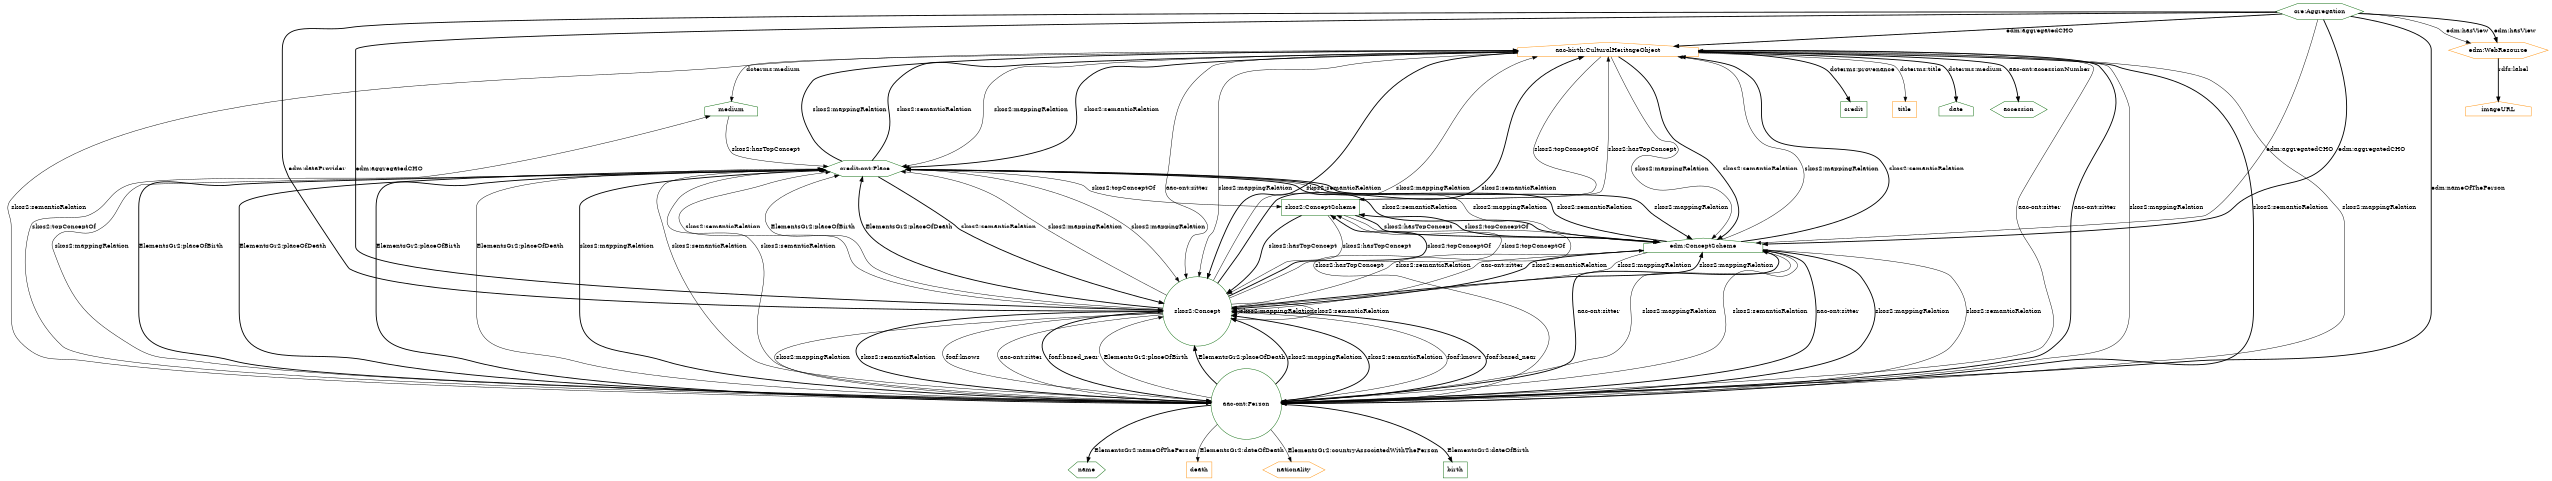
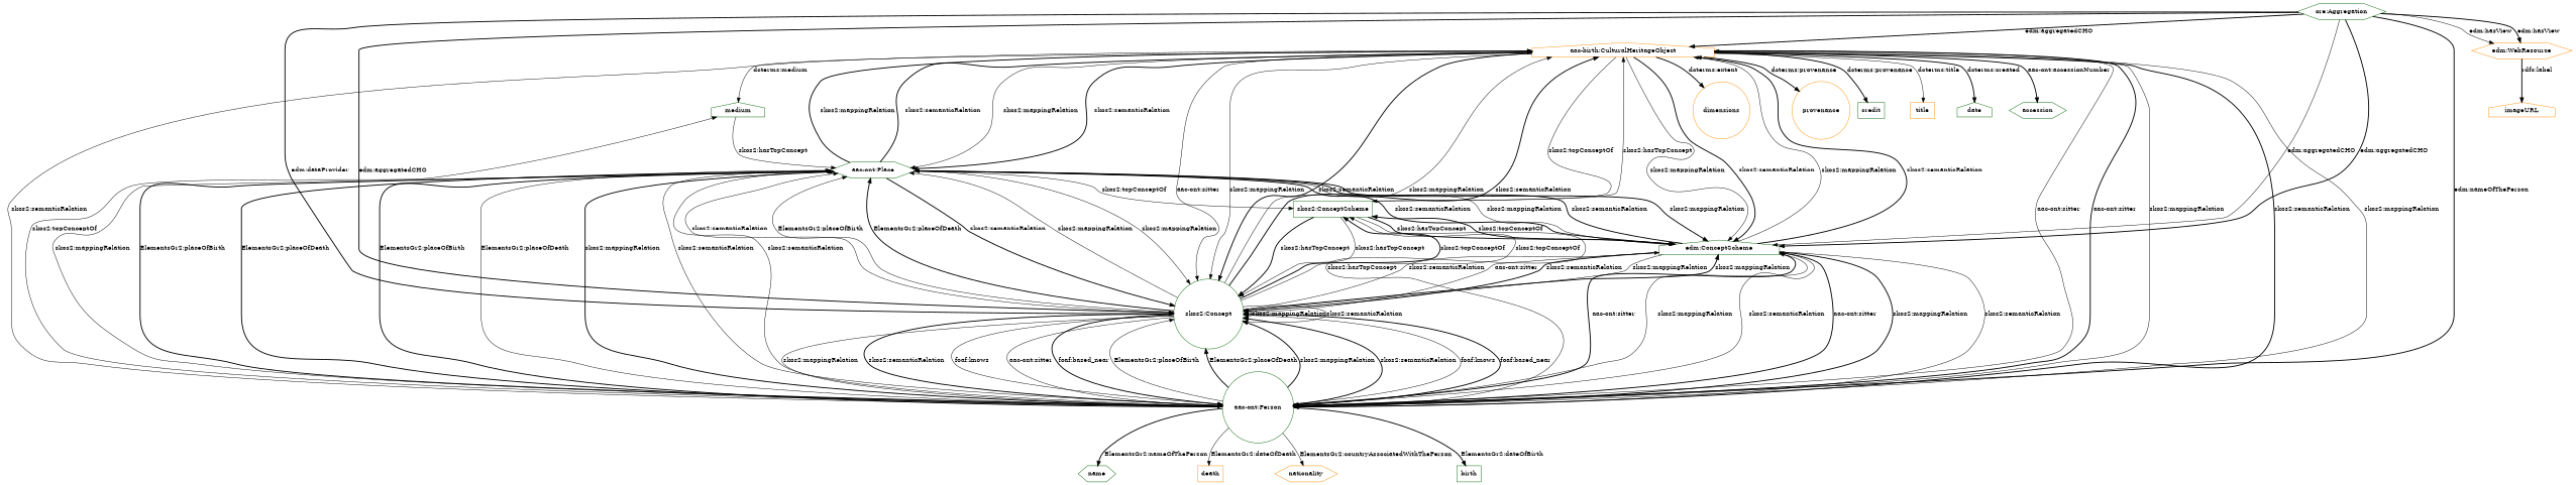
  digraph {
    node [color=darkgreen shape=hexagon type=attribute_name]
    edge [style=bold type=inherited weight=4]
+   n1 [color=darkorange label=dimensions shape=circle]
    n2 [color=darkorange label="aac-birth:CulturalHeritageObject" shape=house type=class_uri]
    n3 [label=medium shape=house]
+   n4 [color=darkorange label=provenance shape=circle]
    n5 [label="aac-ont:Person" shape=circle type=class_uri]
    n6 [label=credit shape=box]
    n7 [label="skos2:Concept" shape=circle type=class_uri]
    n8 [color=darkorange label=title shape=box]
    n9 [label=date shape=house]
    n10 [label=accession]
-   n11 [label="credit-ont:Place" type=class_uri]
+   n11 [label="aac-ont:Place" type=class_uri]
    n12 [label="edm:ConceptScheme" shape=house type=class_uri]
    n13 [label="skos2:ConceptScheme" shape=box type=class_uri]
    n14 [label=name]
    n15 [color=darkorange label=death shape=box]
    n16 [color=darkorange label=nationality]
    n17 [label=birth shape=box]
    n18 [color=darkorange label=imageURL shape=house]
    n19 [color=darkorange label="edm:WebResource" type=class_uri]
    n20 [label="ore:Aggregation" type=class_uri]
+   n2 -> n1 [label="dcterms:extent" type=st_property_uri weight=""]
    n2 -> n3 [label="dcterms:medium" style=solid type=st_property_uri weight=""]
+   n2 -> n4 [label="dcterms:provenance" type=st_property_uri weight=""]
    n2 -> n5 [label="aac-ont:sitter" style=solid type=direct_property_uri weight=1]
    n2 -> n5 [label="aac-ont:sitter"]
    n2 -> n5 [label="skos2:mappingRelation" style=solid]
    n2 -> n5 [label="skos2:semanticRelation"]
    n2 -> n6 [label="dcterms:provenance" type=st_property_uri weight=""]
    n2 -> n7 [label="aac-ont:sitter" style=solid]
    n2 -> n7 [label="skos2:mappingRelation" style=solid]
    n2 -> n7 [label="skos2:semanticRelation"]
    n2 -> n8 [label="dcterms:title" style=solid type=st_property_uri weight=""]
-   n2 -> n9 [label="dcterms:medium" type=st_property_uri weight=""]
+   n2 -> n9 [label="dcterms:created" type=st_property_uri weight=""]
    n2 -> n10 [label="aac-ont:accessionNumber" type=st_property_uri weight=""]
    n2 -> n11 [label="skos2:mappingRelation" style=solid]
    n2 -> n11 [label="skos2:semanticRelation"]
    n2 -> n12 [label="skos2:mappingRelation" style=solid]
    n2 -> n12 [label="skos2:semanticRelation"]
    n2 -> n13 [label="skos2:topConceptOf" style=solid]
    n3 -> n11 [label="skos2:hasTopConcept" style=solid]
    n5 -> n2 [label="skos2:mappingRelation" style=solid]
    n5 -> n2 [label="skos2:semanticRelation" style=solid]
    n5 -> n3 [label="skos2:topConceptOf" style=solid]
    n5 -> n7 [label="ElementsGr2:placeOfBirth" style=solid]
    n5 -> n7 [label="ElementsGr2:placeOfDeath"]
    n5 -> n7 [label="skos2:mappingRelation"]
    n5 -> n7 [label="skos2:semanticRelation"]
    n5 -> n7 [label="foaf:knows" style=solid]
    n5 -> n7 [label="foaf:based_near"]
    n5 -> n11 [label="ElementsGr2:placeOfBirth" type=direct_property_uri weight=1]
    n5 -> n11 [label="ElementsGr2:placeOfDeath" type=direct_property_uri weight=1]
    n5 -> n11 [label="ElementsGr2:placeOfBirth"]
    n5 -> n11 [label="ElementsGr2:placeOfDeath" style=solid]
    n5 -> n11 [label="skos2:mappingRelation"]
    n5 -> n11 [label="skos2:semanticRelation" style=solid]
    n5 -> n12 [label="skos2:mappingRelation" style=solid]
    n5 -> n12 [label="skos2:semanticRelation" style=solid]
    n5 -> n14 [label="ElementsGr2:nameOfThePerson" type=st_property_uri weight=""]
    n5 -> n15 [label="ElementsGr2:dateOfDeath" style=solid type=st_property_uri weight=""]
    n5 -> n16 [label="ElementsGr2:countryAssociatedWithThePerson" style=solid type=st_property_uri weight=""]
    n5 -> n17 [label="ElementsGr2:dateOfBirth" type=st_property_uri weight=""]
    n7 -> n2 [label="skos2:mappingRelation" style=solid]
    n7 -> n2 [label="skos2:semanticRelation"]
    n7 -> n5 [label="skos2:mappingRelation" style=solid]
    n7 -> n5 [label="skos2:semanticRelation"]
    n7 -> n5 [label="foaf:knows" style=solid]
    n7 -> n5 [label="foaf:based_near"]
    n7 -> n5 [label="aac-ont:sitter" style=solid]
    n7 -> n7 [label="skos2:mappingRelation" style=solid type=direct_property_uri weight=1]
    n7 -> n7 [label="skos2:semanticRelation" style=solid type=direct_property_uri weight=1]
    n7 -> n11 [label="skos2:mappingRelation" style=solid]
    n7 -> n11 [label="skos2:semanticRelation" style=solid]
    n7 -> n11 [label="ElementsGr2:placeOfBirth" style=solid]
    n7 -> n11 [label="ElementsGr2:placeOfDeath"]
    n7 -> n12 [label="skos2:mappingRelation"]
    n7 -> n12 [label="skos2:semanticRelation" style=solid]
    n7 -> n13 [label="skos2:topConceptOf" type=direct_property_uri weight=1]
    n7 -> n13 [label="skos2:topConceptOf" style=solid]
    n11 -> n2 [label="skos2:mappingRelation"]
    n11 -> n2 [label="skos2:semanticRelation"]
    n11 -> n5 [label="skos2:mappingRelation" style=solid]
    n11 -> n5 [label="skos2:semanticRelation" style=solid]
    n11 -> n7 [label="skos2:mappingRelation" style=solid]
    n11 -> n7 [label="skos2:semanticRelation"]
    n11 -> n12 [label="skos2:mappingRelation"]
    n11 -> n12 [label="skos2:semanticRelation"]
    n11 -> n13 [label="skos2:topConceptOf" style=solid]
    n12 -> n2 [label="skos2:mappingRelation" style=solid]
    n12 -> n2 [label="skos2:semanticRelation"]
    n12 -> n5 [label="aac-ont:sitter" type=direct_property_uri weight=1]
    n12 -> n5 [label="aac-ont:sitter"]
    n12 -> n5 [label="skos2:mappingRelation"]
    n12 -> n5 [label="skos2:semanticRelation" style=solid]
    n12 -> n7 [label="aac-ont:sitter" style=solid]
    n12 -> n7 [label="skos2:mappingRelation" style=solid]
    n12 -> n7 [label="skos2:semanticRelation"]
    n12 -> n11 [label="skos2:mappingRelation" style=solid]
    n12 -> n11 [label="skos2:semanticRelation"]
    n12 -> n13 [label="skos2:topConceptOf"]
    n13 -> n2 [label="skos2:hasTopConcept" style=solid]
    n13 -> n5 [label="skos2:hasTopConcept" style=solid]
    n13 -> n7 [label="skos2:hasTopConcept" style=solid type=direct_property_uri weight=1]
    n13 -> n7 [label="skos2:hasTopConcept"]
    n13 -> n12 [label="skos2:hasTopConcept"]
    n19 -> n18 [label="rdfs:label" type=st_property_uri weight=""]
    n20 -> n2 [label="edm:aggregatedCHO"]
    n20 -> n5 [label="edm:nameOfThePerson"]
    n20 -> n7 [label="edm:dataProvider"]
    n20 -> n7 [label="edm:aggregatedCHO"]
    n20 -> n12 [label="edm:aggregatedCHO" style=solid type=direct_property_uri weight=1]
    n20 -> n12 [label="edm:aggregatedCHO"]
    n20 -> n19 [label="edm:hasView" style=solid type=direct_property_uri weight=1]
    n20 -> n19 [label="edm:hasView"]
  }
